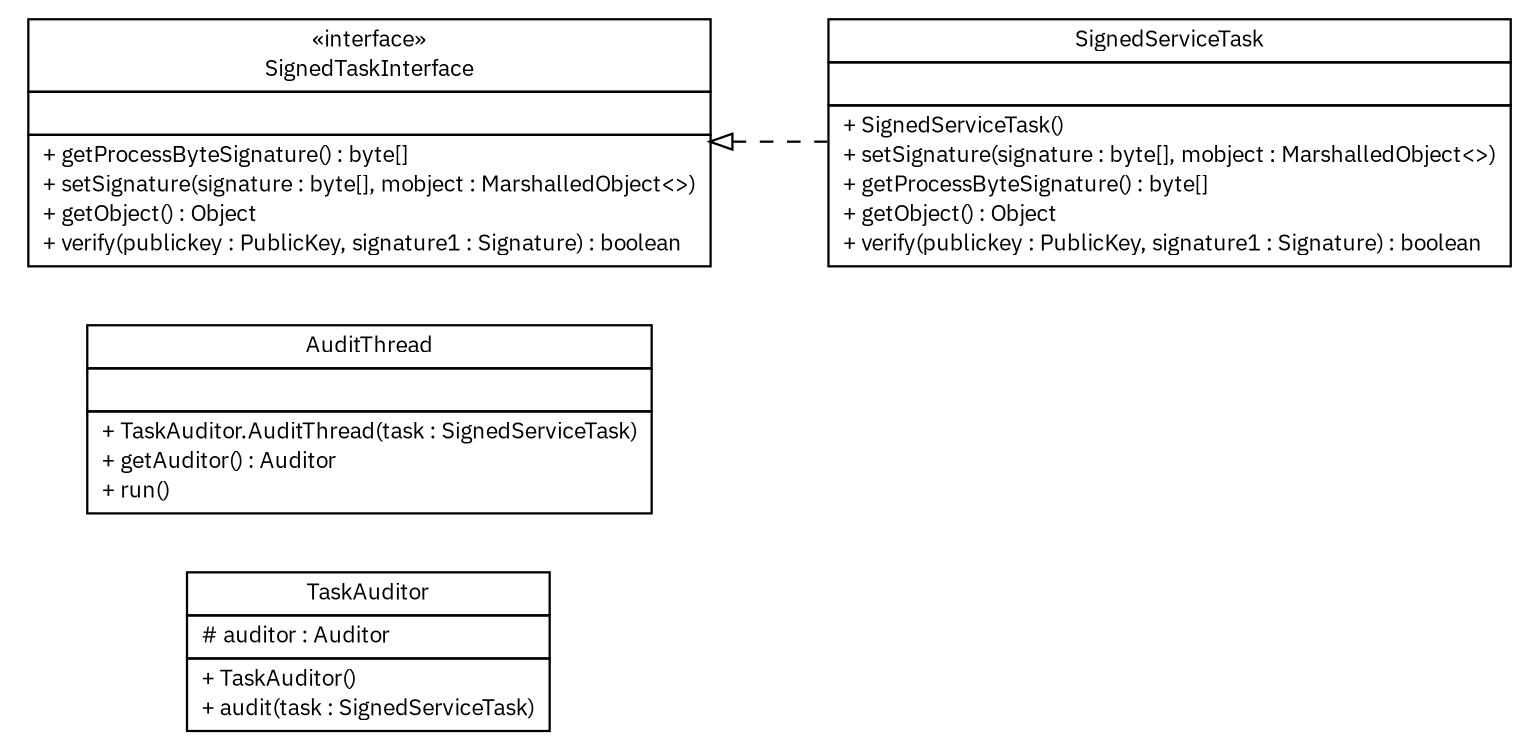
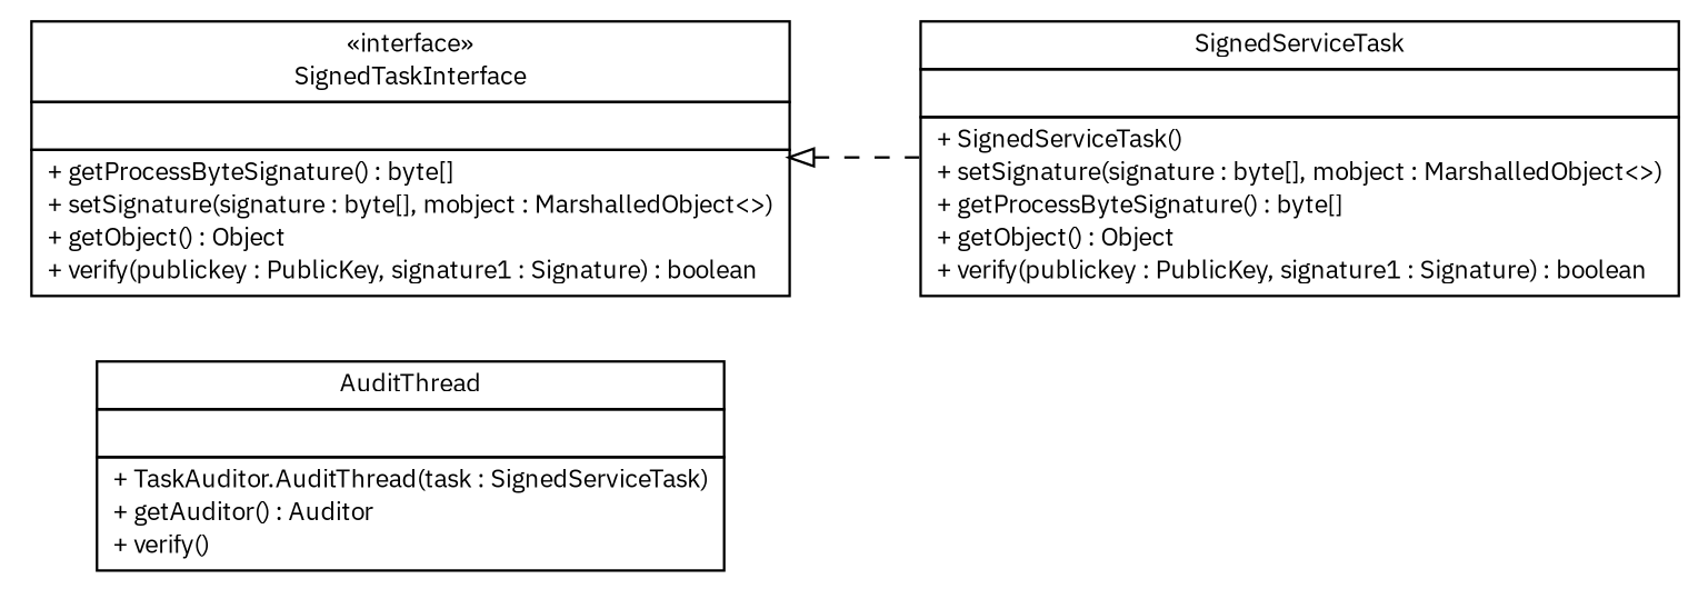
  digraph {
    nodesep=0.25
    ranksep=0.5
    rankdir=LR
    fontname="IBM Plex Sans"
    node [fontcolor=black fontname="IBM Plex Sans" fontsize=10.0 shape=plaintext]
-   n1 [label=<<table title="sorcer.security.sign.TaskAuditor" border="0" cellborder="1" cellspacing="0" cellpadding="2" port="p" href="./TaskAuditor.html"> 		<tr><td><table border="0" cellspacing="0" cellpadding="1"> <tr><td align="center" balign="center"> TaskAuditor </td></tr> 		</table></td></tr> 		<tr><td><table border="0" cellspacing="0" cellpadding="1"> <tr><td align="left" balign="left"> # auditor : Auditor </td></tr> 		</table></td></tr> 		<tr><td><table border="0" cellspacing="0" cellpadding="1"> <tr><td align="left" balign="left"> + TaskAuditor() </td></tr> <tr><td align="left" balign="left"> + audit(task : SignedServiceTask) </td></tr> 		</table></td></tr> 		</table>>]
-   n2 [label=<<table title="sorcer.security.sign.TaskAuditor.AuditThread" border="0" cellborder="1" cellspacing="0" cellpadding="2" port="p" href="./TaskAuditor.AuditThread.html"> 		<tr><td><table border="0" cellspacing="0" cellpadding="1"> <tr><td align="center" balign="center"> AuditThread </td></tr> 		</table></td></tr> 		<tr><td><table border="0" cellspacing="0" cellpadding="1"> <tr><td align="left" balign="left">  </td></tr> 		</table></td></tr> 		<tr><td><table border="0" cellspacing="0" cellpadding="1"> <tr><td align="left" balign="left"> + TaskAuditor.AuditThread(task : SignedServiceTask) </td></tr> <tr><td align="left" balign="left"> + getAuditor() : Auditor </td></tr> <tr><td align="left" balign="left"> + run() </td></tr> 		</table></td></tr> 		</table>>]
+   n2 [label=<<table title="sorcer.security.sign.TaskAuditor.AuditThread" border="0" cellborder="1" cellspacing="0" cellpadding="2" port="p" href="./TaskAuditor.AuditThread.html"> 		<tr><td><table border="0" cellspacing="0" cellpadding="1"> <tr><td align="center" balign="center"> AuditThread </td></tr> 		</table></td></tr> 		<tr><td><table border="0" cellspacing="0" cellpadding="1"> <tr><td align="left" balign="left">  </td></tr> 		</table></td></tr> 		<tr><td><table border="0" cellspacing="0" cellpadding="1"> <tr><td align="left" balign="left"> + TaskAuditor.AuditThread(task : SignedServiceTask) </td></tr> <tr><td align="left" balign="left"> + getAuditor() : Auditor </td></tr> <tr><td align="left" balign="left"> + verify() </td></tr> 		</table></td></tr> 		</table>>]
    n3 [label=<<table title="sorcer.security.sign.SignedTaskInterface" border="0" cellborder="1" cellspacing="0" cellpadding="2" port="p" href="./SignedTaskInterface.html"> 		<tr><td><table border="0" cellspacing="0" cellpadding="1"> <tr><td align="center" balign="center"> &#171;interface&#187; </td></tr> <tr><td align="center" balign="center"> SignedTaskInterface </td></tr> 		</table></td></tr> 		<tr><td><table border="0" cellspacing="0" cellpadding="1"> <tr><td align="left" balign="left">  </td></tr> 		</table></td></tr> 		<tr><td><table border="0" cellspacing="0" cellpadding="1"> <tr><td align="left" balign="left"> + getProcessByteSignature() : byte[] </td></tr> <tr><td align="left" balign="left"> + setSignature(signature : byte[], mobject : MarshalledObject&lt;&gt;) </td></tr> <tr><td align="left" balign="left"> + getObject() : Object </td></tr> <tr><td align="left" balign="left"> + verify(publickey : PublicKey, signature1 : Signature) : boolean </td></tr> 		</table></td></tr> 		</table>>]
    n4 [label=<<table title="sorcer.security.sign.SignedServiceTask" border="0" cellborder="1" cellspacing="0" cellpadding="2" port="p" href="./SignedServiceTask.html"> 		<tr><td><table border="0" cellspacing="0" cellpadding="1"> <tr><td align="center" balign="center"> SignedServiceTask </td></tr> 		</table></td></tr> 		<tr><td><table border="0" cellspacing="0" cellpadding="1"> <tr><td align="left" balign="left">  </td></tr> 		</table></td></tr> 		<tr><td><table border="0" cellspacing="0" cellpadding="1"> <tr><td align="left" balign="left"> + SignedServiceTask() </td></tr> <tr><td align="left" balign="left"> + setSignature(signature : byte[], mobject : MarshalledObject&lt;&gt;) </td></tr> <tr><td align="left" balign="left"> + getProcessByteSignature() : byte[] </td></tr> <tr><td align="left" balign="left"> + getObject() : Object </td></tr> <tr><td align="left" balign="left"> + verify(publickey : PublicKey, signature1 : Signature) : boolean </td></tr> 		</table></td></tr> 		</table>>]
    n3 -> n4 [arrowtail=empty dir=back fontname="IBM Plex Sans" fontsize=10 headport=p labelfontname=Helvetica labelfontsize=10 style=dashed tailport=p]
  }
